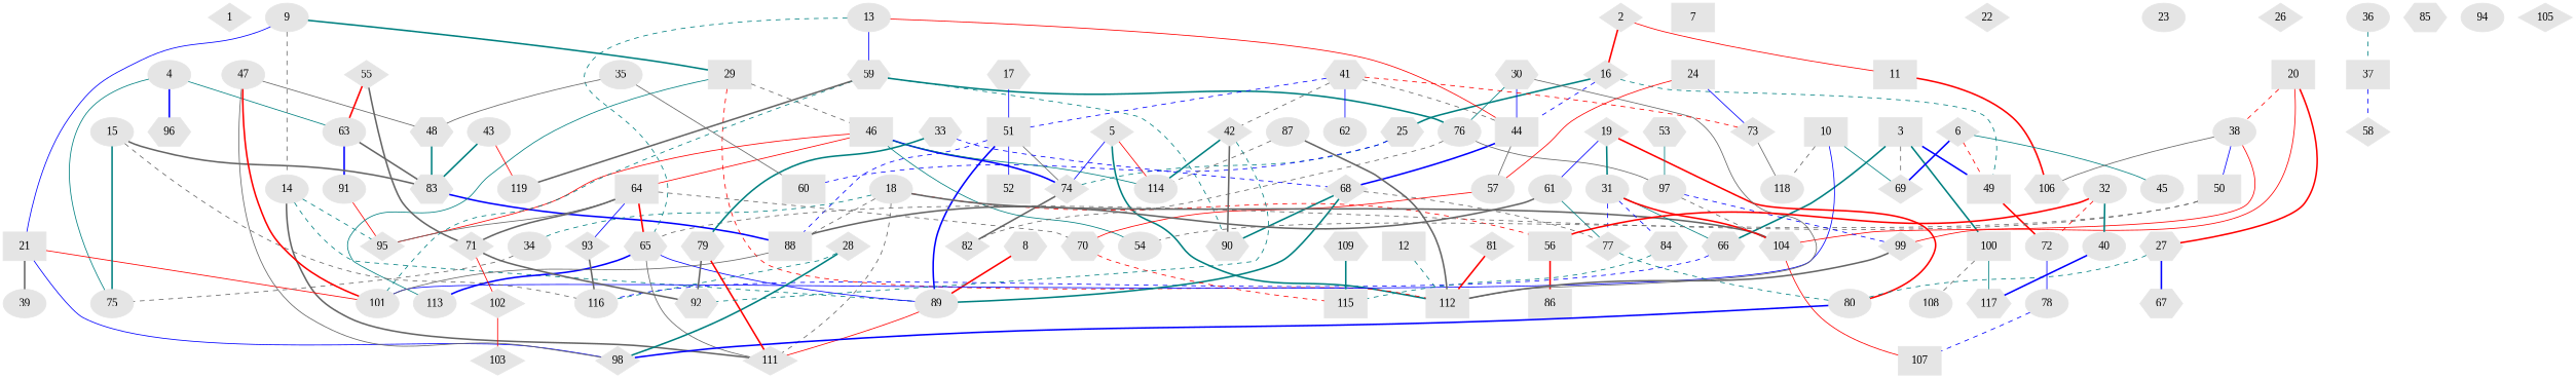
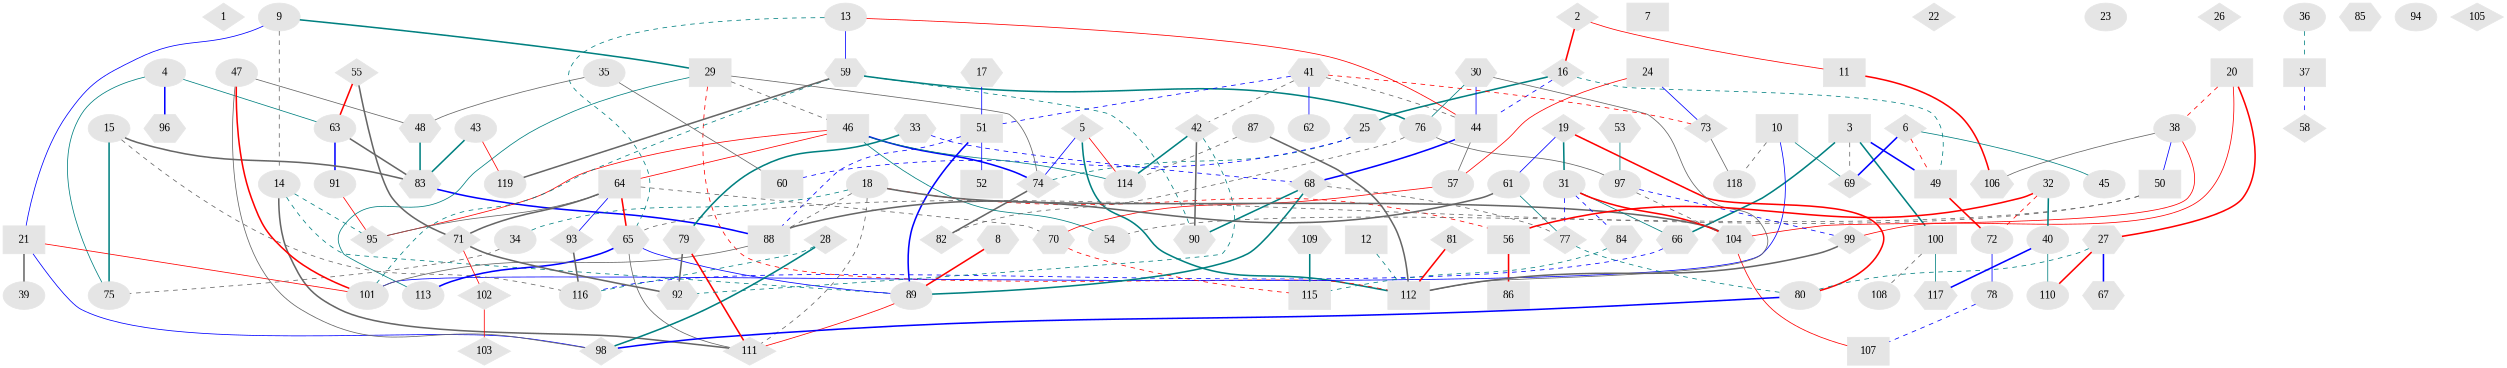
  graph {
    fontname="Liberation Serif"
    node [color=gray90 fontname="Liberation Serif" shape=ellipse style=filled]
    edge [color=gray40 fontname="Liberation Serif" style=bold]
    1 [shape=diamond]
    2 [shape=diamond]
    11 [shape=box]
    16 [shape=diamond]
    106 [shape=hexagon]
    49 [shape=box]
    44 [shape=box]
    25 [shape=hexagon]
    3 [shape=box]
    66 [shape=hexagon]
    69 [shape=diamond]
    100 [shape=box]
    72
    116
    108
    117 [shape=hexagon]
    4
    63
    75
    96 [shape=hexagon]
    83 [shape=hexagon]
    91
    5 [shape=diamond]
    74 [shape=diamond]
    112 [shape=box]
    114
    82 [shape=diamond]
    6 [shape=diamond]
    45
    7 [shape=box]
    8 [shape=hexagon]
    89
    111 [shape=diamond]
    9
    14
    29 [shape=box]
    21 [shape=box]
    95 [shape=diamond]
    46 [shape=box]
    113
    10 [shape=box]
    101
    118
    12 [shape=box]
    13
    59 [shape=hexagon]
    65 [shape=hexagon]
    57
    68 [shape=diamond]
    76
    90 [shape=hexagon]
    119
    15
    88 [shape=box]
    60 [shape=box]
    17 [shape=hexagon]
    51 [shape=box]
    52 [shape=box]
    18
    34
    56 [shape=box]
    104 [shape=hexagon]
    86 [shape=box]
    107 [shape=box]
    19 [shape=diamond]
    31
    61
    80
    77 [shape=diamond]
    84 [shape=hexagon]
    98 [shape=diamond]
    20 [shape=box]
    27 [shape=hexagon]
    38
    99 [shape=diamond]
    67 [shape=hexagon]
+   110
    50 [shape=box]
    39
    22 [shape=diamond]
    23
    24 [shape=box]
    73 [shape=diamond]
    70 [shape=hexagon]
    26 [shape=diamond]
    28 [shape=diamond]
    54
    64 [shape=box]
    30 [shape=hexagon]
    97
    115 [shape=box]
    32
    40
    78
    33 [shape=hexagon]
    79 [shape=hexagon]
    92 [shape=hexagon]
    35
    48 [shape=hexagon]
    37 [shape=box]
    36
    58 [shape=diamond]
    41 [shape=hexagon]
    42 [shape=diamond]
    62
    43
    71 [shape=diamond]
    93 [shape=diamond]
    47
    53 [shape=hexagon]
    55 [shape=diamond]
    102 [shape=diamond]
    103 [shape=diamond]
    81 [shape=diamond]
    85 [shape=hexagon]
    87
    94
    105 [shape=diamond]
    109 [shape=hexagon]
    2 -- 11 [color=red style=solid]
    2 -- 16 [color=red]
    11 -- 106 [color=red]
    16 -- 49 [color=teal style=dashed]
    16 -- 44 [color=blue style=dashed]
    16 -- 25 [color=teal]
    49 -- 72 [color=red]
    44 -- 57 [style=solid]
    44 -- 68 [color=blue]
    25 -- 74 [color=teal style=dashed]
    25 -- 60 [color=blue style=dashed]
    3 -- 49 [color=blue]
    3 -- 66 [color=teal]
    3 -- 69 [style=dashed]
    3 -- 100 [color=teal]
    66 -- 116 [color=blue style=dashed]
    100 -- 108 [style=dashed]
    100 -- 117 [color=teal style=solid]
    72 -- 78 [color=blue style=solid]
    4 -- 63 [color=teal style=solid]
    4 -- 75 [color=teal style=solid]
    4 -- 96 [color=blue]
    63 -- 83
    63 -- 91 [color=blue]
    83 -- 88 [color=blue]
    91 -- 95 [color=red style=solid]
    5 -- 74 [color=blue style=solid]
    5 -- 112 [color=teal]
    5 -- 114 [color=red style=solid]
    74 -- 82
    6 -- 49 [color=red style=dashed]
    6 -- 69 [color=blue]
    6 -- 45 [color=teal style=solid]
    8 -- 89 [color=red]
    89 -- 111 [color=red style=solid]
    9 -- 14 [style=dashed]
    9 -- 29 [color=teal]
    9 -- 21 [color=blue style=solid]
    14 -- 89 [color=teal style=dashed]
    14 -- 111
    14 -- 95 [color=teal style=dashed]
-   51 -- 74 [style=solid]
+   29 -- 74 [style=solid]
    29 -- 112 [color=red style=dashed]
    29 -- 46 [style=dashed]
    29 -- 113 [color=teal style=solid]
    21 -- 101 [color=red style=solid]
    21 -- 98 [color=blue style=solid]
    21 -- 39
    46 -- 74 [color=blue]
    46 -- 114 [color=teal style=solid]
    46 -- 95 [color=red style=solid]
    46 -- 54 [color=teal style=solid]
    46 -- 64 [color=red style=solid]
    10 -- 69 [color=teal style=solid]
    10 -- 101 [color=blue style=solid]
    10 -- 118 [style=dashed]
    12 -- 112 [color=teal style=dashed]
    13 -- 44 [color=red style=solid]
    13 -- 59 [color=blue style=solid]
    13 -- 65 [color=teal style=dashed]
    59 -- 101 [color=teal style=dashed]
    59 -- 76 [color=teal]
    59 -- 90 [color=teal style=dashed]
    59 -- 119
    65 -- 89 [color=blue style=solid]
    65 -- 111 [style=solid]
    65 -- 113 [color=blue]
    57 -- 70 [color=red style=solid]
    68 -- 89 [color=teal]
    68 -- 90 [color=teal]
    68 -- 77 [style=dashed]
    76 -- 82 [style=dashed]
    76 -- 97 [style=solid]
    15 -- 116 [style=dashed]
    15 -- 75 [color=teal]
    15 -- 83
    88 -- 101 [style=solid]
    17 -- 51 [color=blue style=solid]
    51 -- 89 [color=blue]
    51 -- 88 [color=blue style=dashed]
    51 -- 52 [color=blue style=solid]
    18 -- 111 [style=dashed]
    18 -- 88 [style=dashed]
    18 -- 34 [color=teal style=dashed]
    18 -- 56 [color=red style=dashed]
    18 -- 104
    34 -- 75 [style=dashed]
    56 -- 86 [color=red]
    104 -- 107 [color=red style=solid]
    19 -- 31 [color=teal]
    19 -- 61 [color=blue style=solid]
    19 -- 80 [color=red]
    31 -- 66 [color=teal style=solid]
    31 -- 104 [color=red]
    31 -- 77 [color=blue style=dashed]
    31 -- 84 [color=blue style=dashed]
    61 -- 88
    61 -- 77 [color=teal style=solid]
    80 -- 98 [color=blue]
    77 -- 80 [color=teal style=dashed]
    84 -- 115 [color=teal style=dashed]
    20 -- 27 [color=red]
    20 -- 38 [color=red style=dashed]
    20 -- 99 [color=red style=solid]
    27 -- 80 [color=teal style=dashed]
    27 -- 67 [color=blue]
+   27 -- 110 [color=red]
    38 -- 106 [style=solid]
    38 -- 104 [color=red style=solid]
    38 -- 50 [color=blue style=solid]
    99 -- 112
    50 -- 65 [style=dashed]
    50 -- 54 [style=dashed]
    24 -- 57 [color=red style=solid]
    24 -- 73 [color=blue style=solid]
    73 -- 118 [style=solid]
    70 -- 115 [color=red style=dashed]
    28 -- 116 [color=teal style=dashed]
    28 -- 98 [color=teal]
    64 -- 95 [style=solid]
    64 -- 65 [color=red]
    64 -- 70 [style=dashed]
    64 -- 71
    64 -- 93 [color=blue style=solid]
    30 -- 44 [color=blue style=solid]
    30 -- 112 [style=solid]
    30 -- 76 [color=teal style=solid]
    97 -- 104 [style=dashed]
    97 -- 99 [color=blue style=dashed]
    32 -- 72 [color=red style=dashed]
    32 -- 56 [color=red]
    32 -- 40 [color=teal]
    40 -- 117 [color=blue]
+   40 -- 110 [color=teal style=solid]
    78 -- 107 [color=blue style=dashed]
    33 -- 68 [color=blue style=dashed]
    33 -- 79 [color=teal]
    79 -- 111 [color=red]
    79 -- 92
    35 -- 60 [style=solid]
    35 -- 48 [style=solid]
    48 -- 83 [color=teal]
    37 -- 58 [color=blue style=dashed]
    36 -- 37 [color=teal style=dashed]
    41 -- 44 [style=dashed]
    41 -- 51 [color=blue style=dashed]
    41 -- 73 [color=red style=dashed]
    41 -- 42 [style=dashed]
    41 -- 62 [color=blue style=solid]
    42 -- 114 [color=teal]
    42 -- 90
    42 -- 92 [color=teal style=dashed]
    43 -- 83 [color=teal]
    43 -- 119 [color=red style=solid]
    71 -- 92
    71 -- 102 [color=red style=solid]
    93 -- 116
    47 -- 101 [color=red]
    47 -- 98 [style=solid]
    47 -- 48 [style=solid]
    53 -- 97 [color=teal style=solid]
    55 -- 63 [color=red]
    55 -- 71
    102 -- 103 [color=red style=solid]
    81 -- 112 [color=red]
    87 -- 112
    87 -- 114 [style=dashed]
    109 -- 115 [color=teal]
  }
